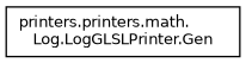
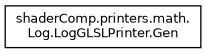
  digraph {
    rankdir=LR
-   n1 [color=black fillcolor=white fontname=Helvetica fontsize=10 height=0.2 label="printers.printers.math.\lLog.LogGLSLPrinter.Gen" shape=record style=filled width=0.4]
+   n1 [color=black fillcolor=white fontname=Helvetica fontsize=10 height=0.2 label="shaderComp.printers.math.\lLog.LogGLSLPrinter.Gen" shape=record style=filled width=0.4]
  }
